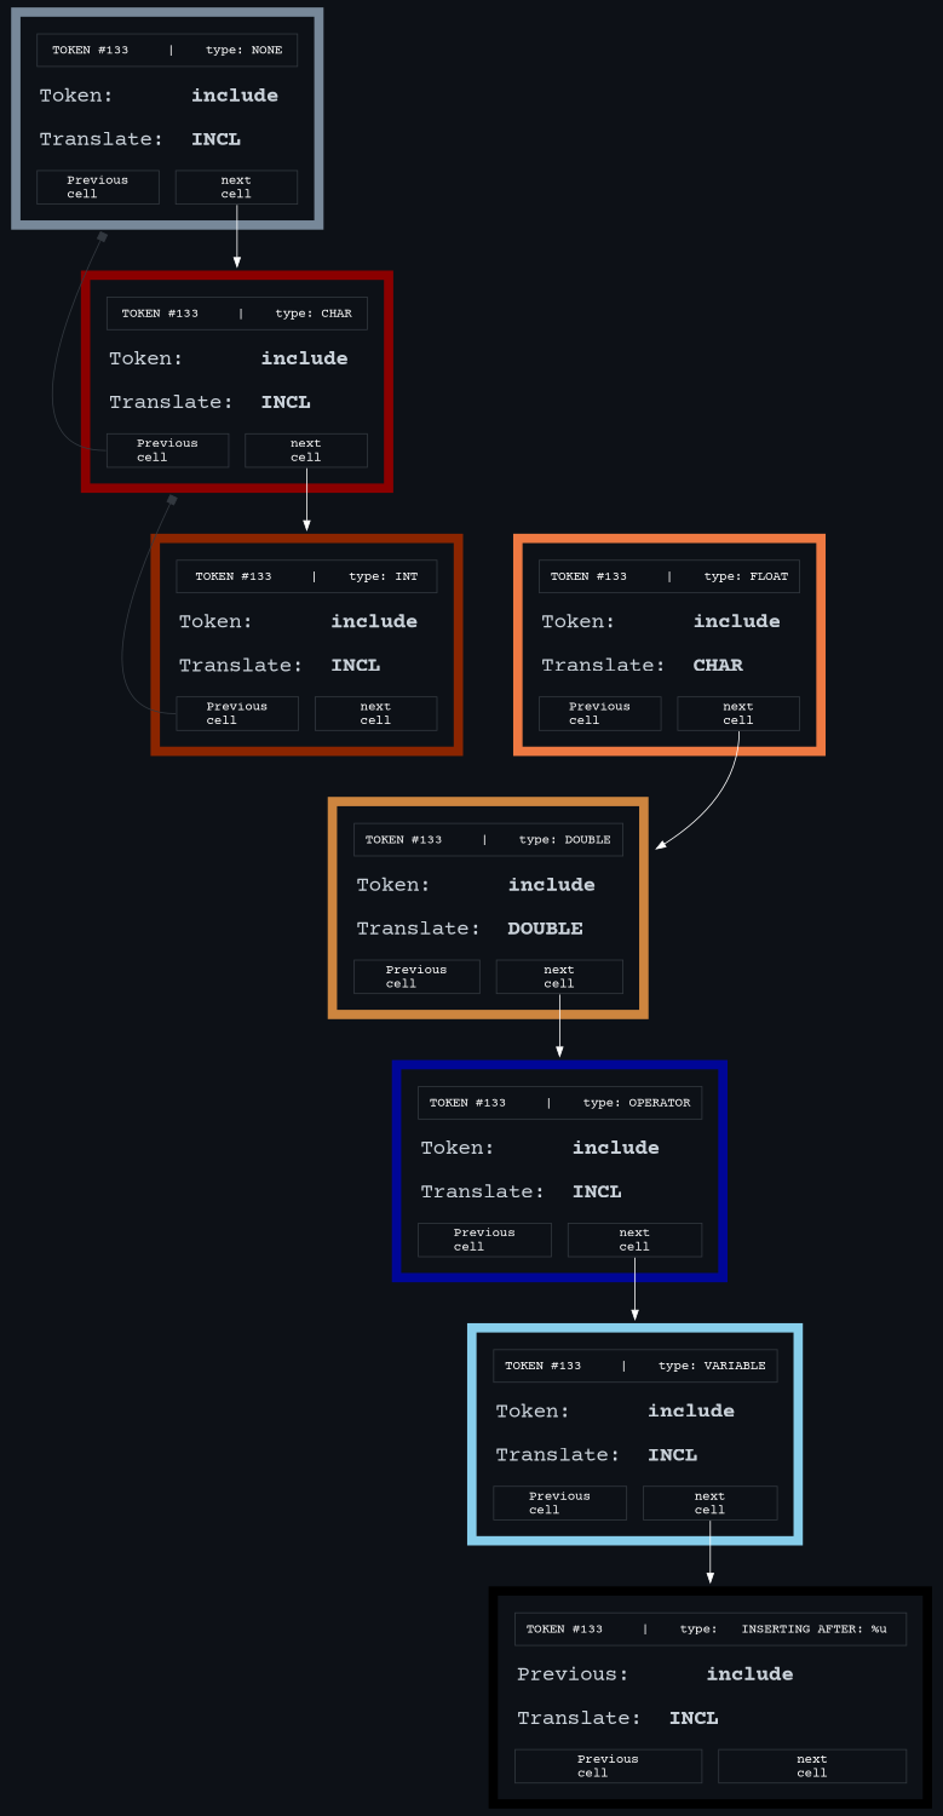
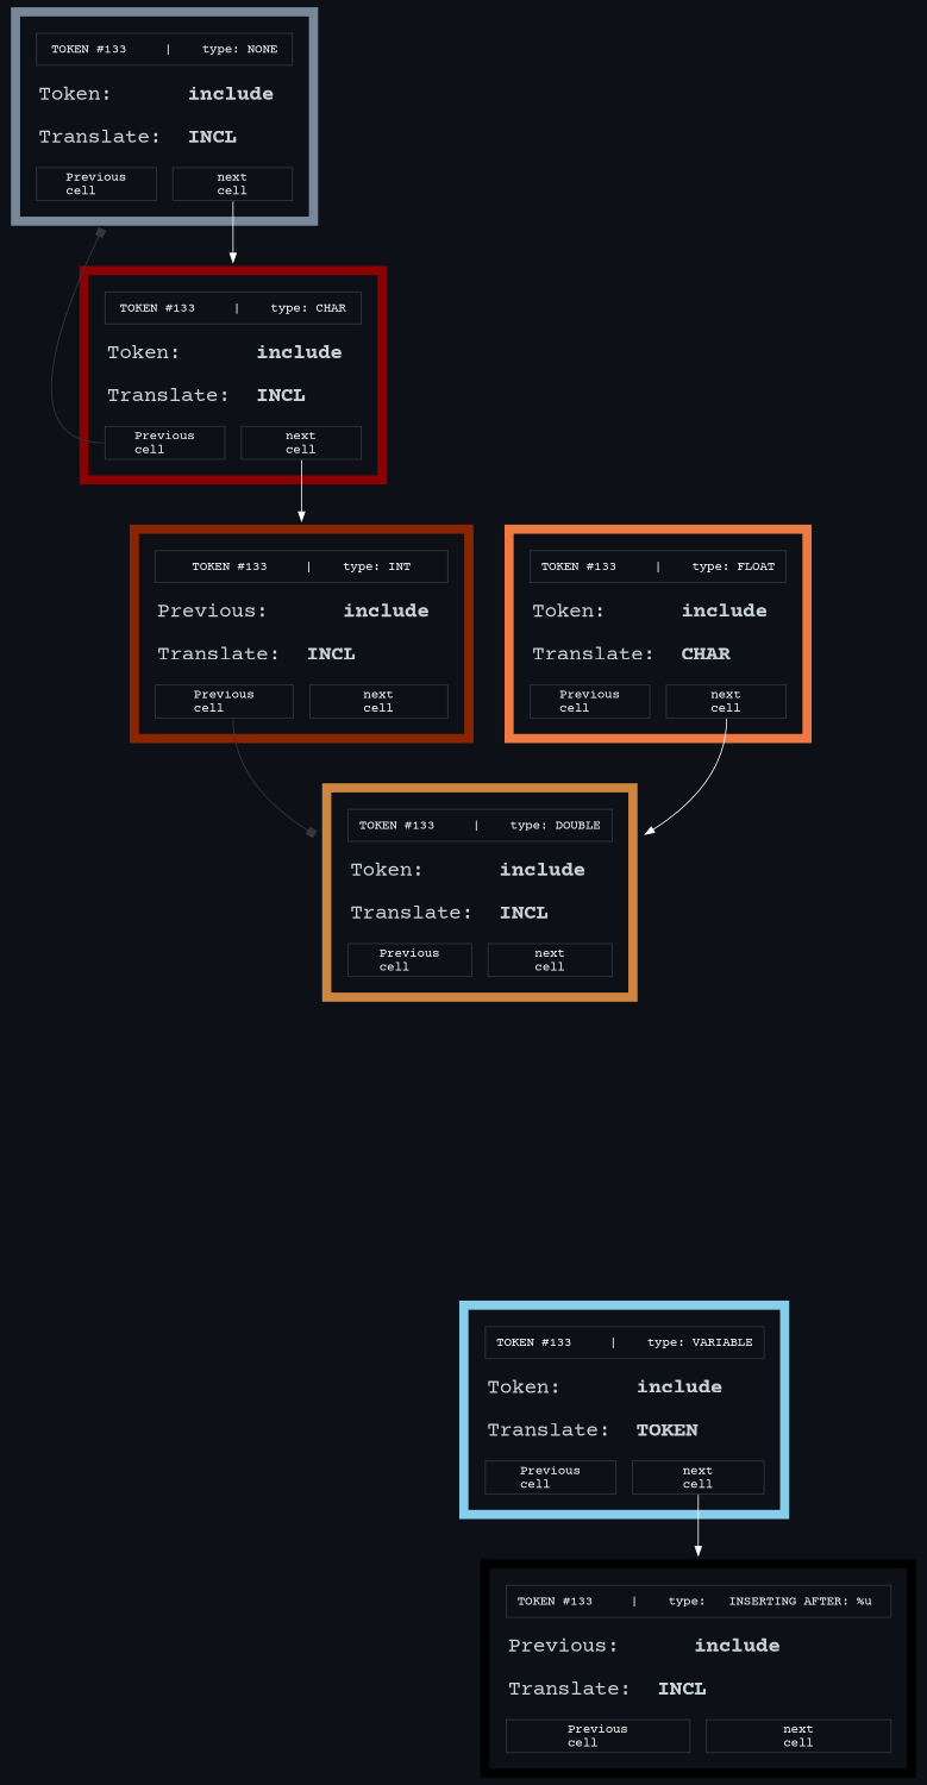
  digraph {
    bgcolor="#0D1117"
    fontname="Courier Prime"
    node [fontname="Courier Prime" shape=none]
    edge [color=white fontname="Courier Prime"]
    n1 [label=<<table cellborder="0" cellspacing="18" bgcolor="#0D1117" border="10" color="lightslategrey"> 		<tr><td colspan="2" width="80px" height="35px" color="#32383F" border="1">		<font color="white">TOKEN #133     |    type: NONE</font></td></tr> 		<tr><td align="left" colspan="2">		<font point-size="23" color="#C9D1D9">Token:      <b>include</b></font></td></tr> 		<tr><td align="left" colspan="2">		<font point-size="23" color="#C9D1D9">Translate:  <b>INCL</b></font><br align="left"/></td></tr> 		<tr><td PORT="p0" width="80px" border="1" color="#32383F"><font color ="white">Previous<br align="left"/>cell<br align="left"/></font></td> 				<td PORT="n0" width="80px" border="1" color="#32383F">		<font color ="white">next<br/>cell</font></td></tr> 				</table>>]
    n2 [label=<<table cellborder="0" cellspacing="18" bgcolor="#0D1117" border="10" color="red4"> 		<tr><td colspan="2" width="80px" height="35px" color="#32383F" border="1">		<font color="white">TOKEN #133     |    type: CHAR</font></td></tr> 		<tr><td align="left" colspan="2">		<font point-size="23" color="#C9D1D9">Token:      <b>include</b></font></td></tr> 		<tr><td align="left" colspan="2">		<font point-size="23" color="#C9D1D9">Translate:  <b>INCL</b></font><br align="left"/></td></tr> 		<tr><td PORT="p1" width="80px" border="1" color="#32383F"><font color ="white">Previous<br align="left"/>cell<br align="left"/></font></td> 				<td PORT="n1" width="80px" border="1" color="#32383F">		<font color ="white">next<br/>cell</font></td></tr> 				</table>>]
-   n3 [label=<<table cellborder="0" cellspacing="18" bgcolor="#0D1117" border="10" color="orangered4"> 		<tr><td colspan="2" width="80px" height="35px" color="#32383F" border="1">		<font color="white">TOKEN #133     |    type: INT</font></td></tr> 		<tr><td align="left" colspan="2">		<font point-size="23" color="#C9D1D9">Token:      <b>include</b></font></td></tr> 		<tr><td align="left" colspan="2">		<font point-size="23" color="#C9D1D9">Translate:  <b>INCL</b></font><br align="left"/></td></tr> 		<tr><td PORT="p2" width="80px" border="1" color="#32383F"><font color ="white">Previous<br align="left"/>cell<br align="left"/></font></td> 				<td PORT="n2" width="80px" border="1" color="#32383F">		<font color ="white">next<br/>cell</font></td></tr> 				</table>>]
+   n3 [label=<<table cellborder="0" cellspacing="18" bgcolor="#0D1117" border="10" color="orangered4"> 		<tr><td colspan="2" width="80px" height="35px" color="#32383F" border="1">		<font color="white">TOKEN #133     |    type: INT</font></td></tr> 		<tr><td align="left" colspan="2">		<font point-size="23" color="#C9D1D9">Previous:      <b>include</b></font></td></tr> 		<tr><td align="left" colspan="2">		<font point-size="23" color="#C9D1D9">Translate:  <b>INCL</b></font><br align="left"/></td></tr> 		<tr><td PORT="p2" width="80px" border="1" color="#32383F"><font color ="white">Previous<br align="left"/>cell<br align="left"/></font></td> 				<td PORT="n2" width="80px" border="1" color="#32383F">		<font color ="white">next<br/>cell</font></td></tr> 				</table>>]
    n4 [label=<<table cellborder="0" cellspacing="18" bgcolor="#0D1117" border="10" color="sienna2"> 		<tr><td colspan="2" width="80px" height="35px" color="#32383F" border="1">		<font color="white">TOKEN #133     |    type: FLOAT</font></td></tr> 		<tr><td align="left" colspan="2">		<font point-size="23" color="#C9D1D9">Token:      <b>include</b></font></td></tr> 		<tr><td align="left" colspan="2">		<font point-size="23" color="#C9D1D9">Translate:  <b>CHAR</b></font><br align="left"/></td></tr> 		<tr><td PORT="p3" width="80px" border="1" color="#32383F"><font color ="white">Previous<br align="left"/>cell<br align="left"/></font></td> 				<td PORT="n3" width="80px" border="1" color="#32383F">		<font color ="white">next<br/>cell</font></td></tr> 				</table>>]
-   n5 [label=<<table cellborder="0" cellspacing="18" bgcolor="#0D1117" border="10" color="peru"> 		<tr><td colspan="2" width="80px" height="35px" color="#32383F" border="1">		<font color="white">TOKEN #133     |    type: DOUBLE</font></td></tr> 		<tr><td align="left" colspan="2">		<font point-size="23" color="#C9D1D9">Token:      <b>include</b></font></td></tr> 		<tr><td align="left" colspan="2">		<font point-size="23" color="#C9D1D9">Translate:  <b>DOUBLE</b></font><br align="left"/></td></tr> 		<tr><td PORT="p4" width="80px" border="1" color="#32383F"><font color ="white">Previous<br align="left"/>cell<br align="left"/></font></td> 				<td PORT="n4" width="80px" border="1" color="#32383F">		<font color ="white">next<br/>cell</font></td></tr> 				</table>>]
-   n6 [label=<<table cellborder="0" cellspacing="18" bgcolor="#0D1117" border="10" color="#000697"> 		<tr><td colspan="2" width="80px" height="35px" color="#32383F" border="1">		<font color="white">TOKEN #133     |    type: OPERATOR</font></td></tr> 		<tr><td align="left" colspan="2">		<font point-size="23" color="#C9D1D9">Token:      <b>include</b></font></td></tr> 		<tr><td align="left" colspan="2">		<font point-size="23" color="#C9D1D9">Translate:  <b>INCL</b></font><br align="left"/></td></tr> 		<tr><td PORT="p5" width="80px" border="1" color="#32383F"><font color ="white">Previous<br align="left"/>cell<br align="left"/></font></td> 				<td PORT="n5" width="80px" border="1" color="#32383F">		<font color ="white">next<br/>cell</font></td></tr> 				</table>>]
-   n7 [label=<<table cellborder="0" cellspacing="18" bgcolor="#0D1117" border="10" color="skyblue"> 		<tr><td colspan="2" width="80px" height="35px" color="#32383F" border="1">		<font color="white">TOKEN #133     |    type: VARIABLE</font></td></tr> 		<tr><td align="left" colspan="2">		<font point-size="23" color="#C9D1D9">Token:      <b>include</b></font></td></tr> 		<tr><td align="left" colspan="2">		<font point-size="23" color="#C9D1D9">Translate:  <b>INCL</b></font><br align="left"/></td></tr> 		<tr><td PORT="p6" width="80px" border="1" color="#32383F"><font color ="white">Previous<br align="left"/>cell<br align="left"/></font></td> 				<td PORT="n6" width="80px" border="1" color="#32383F">		<font color ="white">next<br/>cell</font></td></tr> 				</table>>]
+   n5 [label=<<table cellborder="0" cellspacing="18" bgcolor="#0D1117" border="10" color="peru"> 		<tr><td colspan="2" width="80px" height="35px" color="#32383F" border="1">		<font color="white">TOKEN #133     |    type: DOUBLE</font></td></tr> 		<tr><td align="left" colspan="2">		<font point-size="23" color="#C9D1D9">Token:      <b>include</b></font></td></tr> 		<tr><td align="left" colspan="2">		<font point-size="23" color="#C9D1D9">Translate:  <b>INCL</b></font><br align="left"/></td></tr> 		<tr><td PORT="p4" width="80px" border="1" color="#32383F"><font color ="white">Previous<br align="left"/>cell<br align="left"/></font></td> 				<td PORT="n4" width="80px" border="1" color="#32383F">		<font color ="white">next<br/>cell</font></td></tr> 				</table>>]
+   n7 [label=<<table cellborder="0" cellspacing="18" bgcolor="#0D1117" border="10" color="skyblue"> 		<tr><td colspan="2" width="80px" height="35px" color="#32383F" border="1">		<font color="white">TOKEN #133     |    type: VARIABLE</font></td></tr> 		<tr><td align="left" colspan="2">		<font point-size="23" color="#C9D1D9">Token:      <b>include</b></font></td></tr> 		<tr><td align="left" colspan="2">		<font point-size="23" color="#C9D1D9">Translate:  <b>TOKEN</b></font><br align="left"/></td></tr> 		<tr><td PORT="p6" width="80px" border="1" color="#32383F"><font color ="white">Previous<br align="left"/>cell<br align="left"/></font></td> 				<td PORT="n6" width="80px" border="1" color="#32383F">		<font color ="white">next<br/>cell</font></td></tr> 				</table>>]
    n8 [label=<<table cellborder="0" cellspacing="18" bgcolor="#0D1117" border="10" color=""> 		<tr><td colspan="2" width="80px" height="35px" color="#32383F" border="1">		<font color="white">TOKEN #133     |    type:   INSERTING AFTER: %u </font></td></tr> 		<tr><td align="left" colspan="2">		<font point-size="23" color="#C9D1D9">Previous:      <b>include</b></font></td></tr> 		<tr><td align="left" colspan="2">		<font point-size="23" color="#C9D1D9">Translate:  <b>INCL</b></font><br align="left"/></td></tr> 		<tr><td PORT="p7" width="80px" border="1" color="#32383F"><font color ="white">Previous<br align="left"/>cell<br align="left"/></font></td> 				<td PORT="n7" width="80px" border="1" color="#32383F">		<font color ="white">next<br/>cell</font></td></tr> 				</table>>]
    n1 -> n2 [tailport=n0]
    n2 -> n1 [arrowhead=box color="#32383F" tailport=p1]
    n2 -> n3 [tailport=n1]
-   n3 -> n2 [arrowhead=box color="#32383F" tailport=p2]
+   n3 -> n5 [arrowhead=box color="#32383F" tailport=p2]
    n4 -> n5 [tailport=n3]
-   n5 -> n6 [tailport=n4]
-   n6 -> n7 [tailport=n5]
    n7 -> n8 [tailport=n6]
  }
